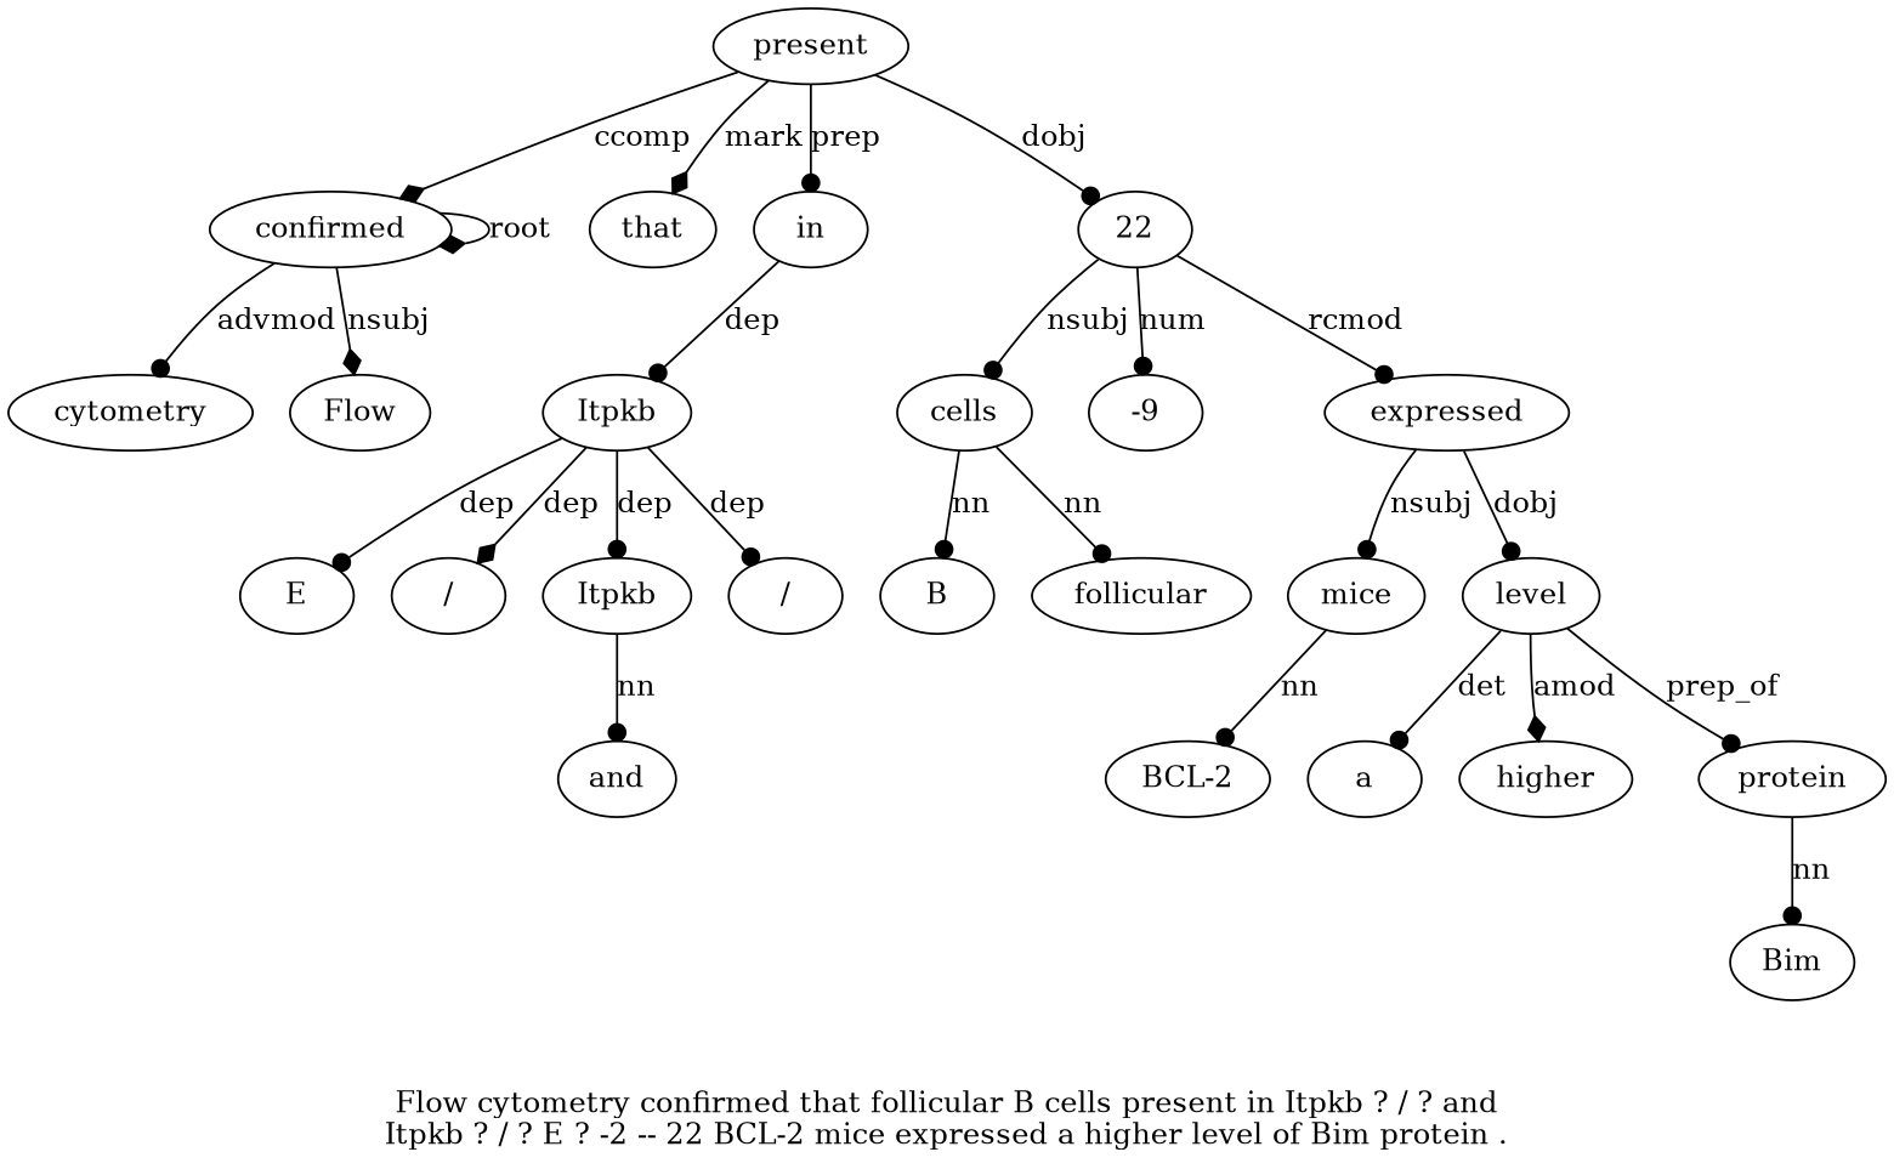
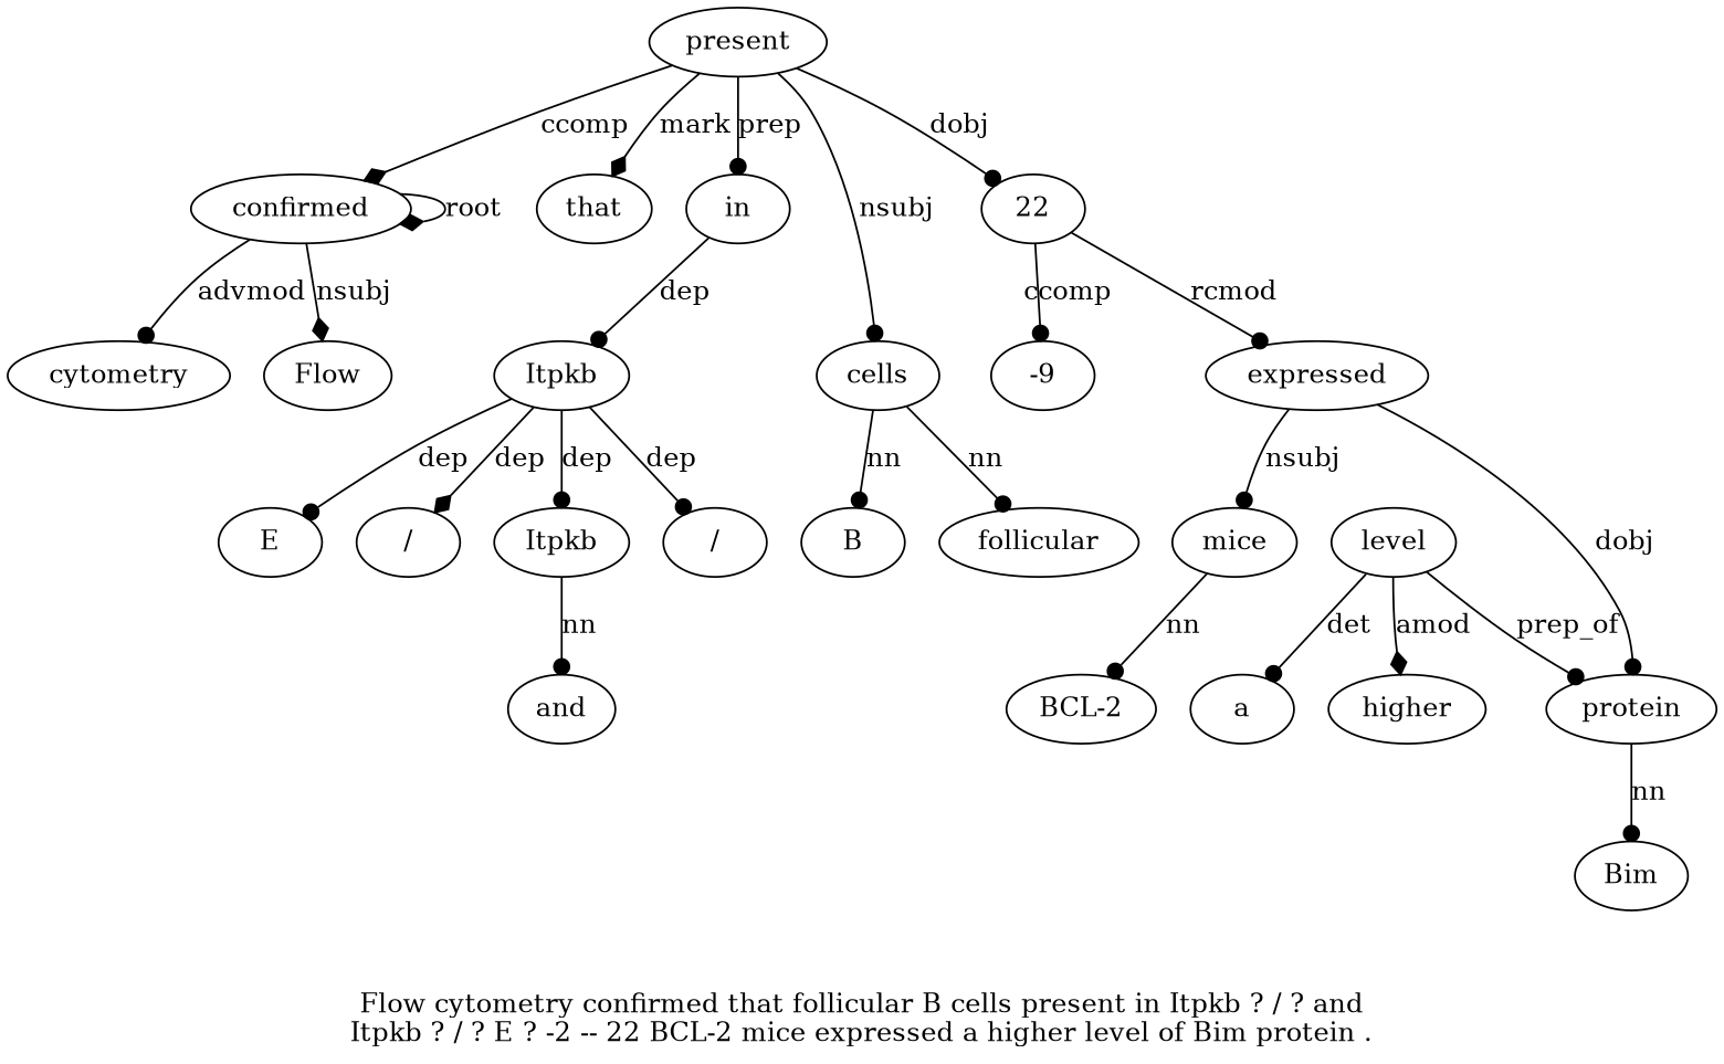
  digraph {
    label="Flow cytometry confirmed that follicular B cells present in Itpkb ? / ? and\nItpkb ? / ? E ? -2 -- 22 BCL-2 mice expressed a higher level of Bim protein ."
    node [fillcolor=white style=filled]
    edge [arrowhead=dot]
    n1 [label=confirmed]
    n2 [label=Flow]
    n3 [label=cytometry]
    n4 [label=present]
    n5 [label=that]
    n6 [label=cells]
    n7 [label=in]
    n8 [label=22]
    n9 [label=follicular]
    n10 [label=B]
    n11 [label=Itpkb]
    n12 [label=-9]
    n13 [label=expressed]
    n14 [label="/"]
    n15 [label=Itpkb]
    n16 [label="/"]
    n17 [label=E]
    n18 [label=and]
    n19 [label=mice]
    n20 [label=level]
    n21 [label="BCL-2"]
    n22 [label=a]
    n23 [label=higher]
    n24 [label=protein]
    n25 [label=Bim]
    n1 -> n1 [arrowhead=diamond label=root]
    n1 -> n2 [arrowhead=diamond label=nsubj]
    n1 -> n3 [label=advmod]
    n4 -> n1 [arrowhead=diamond label=ccomp]
    n4 -> n5 [arrowhead=diamond label=mark]
-   n8 -> n6 [label=nsubj]
+   n4 -> n6 [label=nsubj]
    n4 -> n7 [label=prep]
    n4 -> n8 [label=dobj]
    n6 -> n9 [label=nn]
    n6 -> n10 [label=nn]
    n7 -> n11 [label=dep]
-   n8 -> n12 [label=num]
+   n8 -> n12 [label=ccomp]
    n8 -> n13 [label=rcmod]
    n11 -> n14 [arrowhead=diamond label=dep]
    n11 -> n15 [label=dep]
    n11 -> n16 [label=dep]
    n11 -> n17 [label=dep]
    n13 -> n19 [label=nsubj]
-   n13 -> n20 [label=dobj]
+   n13 -> n24 [label=dobj]
    n15 -> n18 [label=nn]
    n19 -> n21 [label=nn]
    n20 -> n22 [label=det]
    n20 -> n23 [arrowhead=diamond label=amod]
    n20 -> n24 [label=prep_of]
    n24 -> n25 [label=nn]
  }
